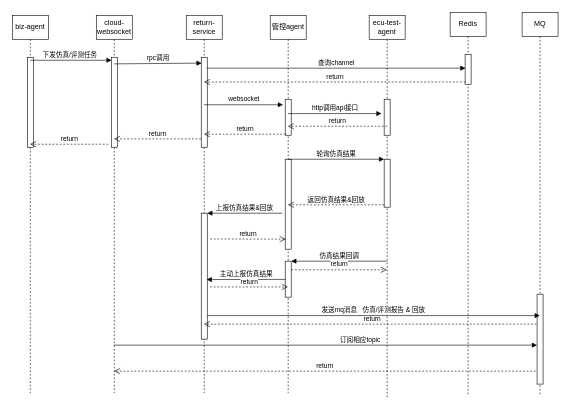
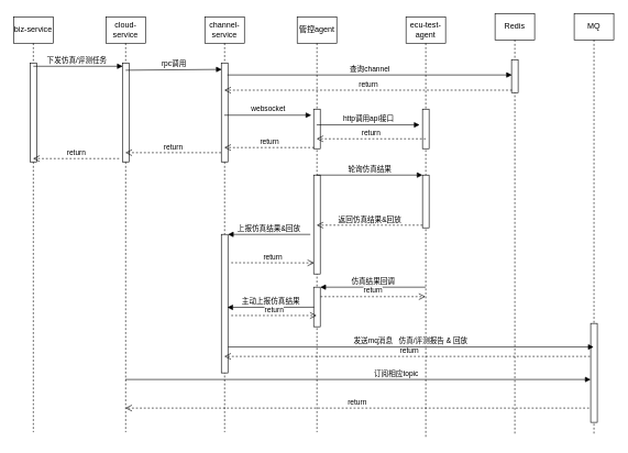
  <mxCell id="0" />
  <mxCell id="1" parent="0" />
- <mxCell id="2" value="cloud-websocket" style="shape=umlLifeline;perimeter=lifelinePerimeter;whiteSpace=wrap;html=1;container=1;collapsible=0;recursiveResize=0;outlineConnect=0;" vertex="1" parent="1"><mxGeometry x="160" y="25" width="60" height="630" as="geometry" /></mxCell>
+ <mxCell id="2" value="cloud-service" style="shape=umlLifeline;perimeter=lifelinePerimeter;whiteSpace=wrap;html=1;container=1;collapsible=0;recursiveResize=0;outlineConnect=0;" vertex="1" parent="1"><mxGeometry x="160" y="25" width="60" height="630" as="geometry" /></mxCell>
  <mxCell id="3" value="" style="html=1;points=[];perimeter=orthogonalPerimeter;" vertex="1" parent="2"><mxGeometry x="25" y="70" width="10" height="150" as="geometry" /></mxCell>
- <mxCell id="4" value="return-service" style="shape=umlLifeline;perimeter=lifelinePerimeter;whiteSpace=wrap;html=1;container=1;collapsible=0;recursiveResize=0;outlineConnect=0;" vertex="1" parent="1"><mxGeometry x="310" y="25" width="60" height="630" as="geometry" /></mxCell>
+ <mxCell id="4" value="channel-service" style="shape=umlLifeline;perimeter=lifelinePerimeter;whiteSpace=wrap;html=1;container=1;collapsible=0;recursiveResize=0;outlineConnect=0;" vertex="1" parent="1"><mxGeometry x="310" y="25" width="60" height="630" as="geometry" /></mxCell>
  <mxCell id="5" value="" style="html=1;points=[];perimeter=orthogonalPerimeter;" vertex="1" parent="4"><mxGeometry x="25" y="70" width="10" height="150" as="geometry" /></mxCell>
  <mxCell id="6" value="" style="html=1;points=[];perimeter=orthogonalPerimeter;" vertex="1" parent="4"><mxGeometry x="25" y="330" width="10" height="210" as="geometry" /></mxCell>
  <mxCell id="7" value="管控agent" style="shape=umlLifeline;perimeter=lifelinePerimeter;whiteSpace=wrap;html=1;container=1;collapsible=0;recursiveResize=0;outlineConnect=0;" vertex="1" parent="1"><mxGeometry x="450" y="25" width="60" height="630" as="geometry" /></mxCell>
  <mxCell id="8" value="" style="html=1;points=[];perimeter=orthogonalPerimeter;" vertex="1" parent="7"><mxGeometry x="25" y="140" width="10" height="60" as="geometry" /></mxCell>
  <mxCell id="9" value="" style="html=1;points=[];perimeter=orthogonalPerimeter;" vertex="1" parent="7"><mxGeometry x="25" y="240" width="10" height="150" as="geometry" /></mxCell>
  <mxCell id="10" value="" style="html=1;points=[];perimeter=orthogonalPerimeter;" vertex="1" parent="7"><mxGeometry x="25" y="410" width="10" height="60" as="geometry" /></mxCell>
  <mxCell id="11" value="ecu-test-agent" style="shape=umlLifeline;perimeter=lifelinePerimeter;whiteSpace=wrap;html=1;container=1;collapsible=0;recursiveResize=0;outlineConnect=0;" vertex="1" parent="1"><mxGeometry x="615" y="25" width="60" height="640" as="geometry" /></mxCell>
  <mxCell id="12" value="" style="html=1;points=[];perimeter=orthogonalPerimeter;" vertex="1" parent="11"><mxGeometry x="25" y="140" width="10" height="60" as="geometry" /></mxCell>
  <mxCell id="13" value="" style="html=1;points=[];perimeter=orthogonalPerimeter;" vertex="1" parent="11"><mxGeometry x="25" y="240" width="10" height="80" as="geometry" /></mxCell>
  <mxCell id="14" value="Redis" style="shape=umlLifeline;perimeter=lifelinePerimeter;whiteSpace=wrap;html=1;container=1;collapsible=0;recursiveResize=0;outlineConnect=0;" vertex="1" parent="1"><mxGeometry x="750" y="20" width="60" height="640" as="geometry" /></mxCell>
  <mxCell id="15" value="" style="html=1;points=[];perimeter=orthogonalPerimeter;" vertex="1" parent="14"><mxGeometry x="25" y="70" width="10" height="50" as="geometry" /></mxCell>
  <mxCell id="16" value="rpc调用" style="html=1;verticalAlign=bottom;endArrow=block;entryX=0.068;entryY=0.065;rounded=0;entryDx=0;entryDy=0;entryPerimeter=0;" edge="1" target="5" parent="1"><mxGeometry relative="1" as="geometry"><mxPoint x="190" y="106" as="sourcePoint" /></mxGeometry></mxCell>
  <mxCell id="17" value="return" style="html=1;verticalAlign=bottom;endArrow=open;dashed=1;endSize=8;exitX=-0.037;exitY=0.907;rounded=0;exitDx=0;exitDy=0;exitPerimeter=0;" edge="1" source="5" parent="1" target="2"><mxGeometry relative="1" as="geometry"><mxPoint x="90" y="166" as="targetPoint" /></mxGeometry></mxCell>
  <mxCell id="18" value="websocket" style="html=1;verticalAlign=bottom;endArrow=block;entryX=-0.353;entryY=0.153;rounded=0;entryDx=0;entryDy=0;entryPerimeter=0;" edge="1" target="8" parent="1" source="4"><mxGeometry relative="1" as="geometry"><mxPoint x="230" y="100" as="sourcePoint" /></mxGeometry></mxCell>
  <mxCell id="19" value="return" style="html=1;verticalAlign=bottom;endArrow=open;dashed=1;endSize=8;exitX=0.068;exitY=0.971;rounded=0;exitDx=0;exitDy=0;exitPerimeter=0;" edge="1" source="8" parent="1" target="4"><mxGeometry relative="1" as="geometry"><mxPoint x="230" y="176" as="targetPoint" /></mxGeometry></mxCell>
  <mxCell id="20" value="http调用api接口" style="html=1;verticalAlign=bottom;endArrow=block;entryX=-0.432;entryY=0.398;rounded=0;entryDx=0;entryDy=0;entryPerimeter=0;" edge="1" target="12" parent="1" source="7"><mxGeometry relative="1" as="geometry"><mxPoint x="490" y="185" as="sourcePoint" /></mxGeometry></mxCell>
  <mxCell id="21" value="return" style="html=1;verticalAlign=bottom;endArrow=open;dashed=1;endSize=8;rounded=0;" edge="1" parent="1" target="7"><mxGeometry relative="1" as="geometry"><mxPoint x="400" y="186" as="targetPoint" /><mxPoint x="645" y="210" as="sourcePoint" /></mxGeometry></mxCell>
  <mxCell id="22" value="轮询仿真结果" style="html=1;verticalAlign=bottom;endArrow=block;entryX=0;entryY=0;rounded=0;" edge="1" target="13" parent="1" source="7"><mxGeometry relative="1" as="geometry"><mxPoint x="395" y="260" as="sourcePoint" /></mxGeometry></mxCell>
  <mxCell id="23" value="返回仿真结果&amp;amp;回放" style="html=1;verticalAlign=bottom;endArrow=open;dashed=1;endSize=8;exitX=0;exitY=0.95;rounded=0;" edge="1" source="13" parent="1" target="7"><mxGeometry relative="1" as="geometry"><mxPoint x="395" y="336" as="targetPoint" /></mxGeometry></mxCell>
  <mxCell id="24" value="上报仿真结果&amp;amp;回放" style="html=1;verticalAlign=bottom;endArrow=block;entryX=1;entryY=0;rounded=0;endSize=6;startSize=6;" edge="1" target="6" parent="1"><mxGeometry relative="1" as="geometry"><mxPoint x="470" y="355" as="sourcePoint" /></mxGeometry></mxCell>
  <mxCell id="25" value="return" style="html=1;verticalAlign=bottom;endArrow=open;dashed=1;endSize=8;rounded=0;entryX=0.08;entryY=0.888;entryDx=0;entryDy=0;entryPerimeter=0;" edge="1" parent="1" target="9"><mxGeometry relative="1" as="geometry"><mxPoint x="580" y="407" as="targetPoint" /><mxPoint x="350" y="398" as="sourcePoint" /><Array as="points" /></mxGeometry></mxCell>
  <mxCell id="26" value="订阅相应topic" style="html=1;verticalAlign=bottom;endArrow=block;entryX=0;entryY=0;rounded=0;" edge="1" parent="1" source="2"><mxGeometry x="0.163" relative="1" as="geometry"><mxPoint x="545" y="480" as="sourcePoint" /><mxPoint x="895" y="575" as="targetPoint" /><mxPoint as="offset" /></mxGeometry></mxCell>
  <mxCell id="27" value="return" style="html=1;verticalAlign=bottom;endArrow=open;dashed=1;endSize=8;exitX=-0.247;exitY=0.964;rounded=0;exitDx=0;exitDy=0;exitPerimeter=0;" edge="1" parent="1" target="2"><mxGeometry relative="1" as="geometry"><mxPoint x="545" y="556" as="targetPoint" /><mxPoint x="892.53" y="618.38" as="sourcePoint" /></mxGeometry></mxCell>
  <mxCell id="28" value="return" style="html=1;verticalAlign=bottom;endArrow=open;dashed=1;endSize=8;rounded=0;" edge="1" parent="1" target="4"><mxGeometry relative="1" as="geometry"><mxPoint x="170" y="550" as="targetPoint" /><mxPoint x="900" y="540" as="sourcePoint" /></mxGeometry></mxCell>
  <mxCell id="29" value="仿真结果回调" style="html=1;verticalAlign=bottom;endArrow=block;entryX=1;entryY=0;rounded=0;" edge="1" target="10" parent="1" source="11"><mxGeometry relative="1" as="geometry"><mxPoint x="375" y="430" as="sourcePoint" /></mxGeometry></mxCell>
  <mxCell id="30" value="return" style="html=1;verticalAlign=bottom;endArrow=open;dashed=1;endSize=8;rounded=0;exitX=1.04;exitY=0.24;exitDx=0;exitDy=0;exitPerimeter=0;" edge="1" source="10" parent="1" target="11"><mxGeometry relative="1" as="geometry"><mxPoint x="430" y="450" as="targetPoint" /></mxGeometry></mxCell>
  <mxCell id="31" value="主动上报仿真结果" style="html=1;verticalAlign=bottom;endArrow=block;rounded=0;exitX=0.08;exitY=0.507;exitDx=0;exitDy=0;exitPerimeter=0;entryX=0.911;entryY=0.527;entryDx=0;entryDy=0;entryPerimeter=0;" edge="1" target="6" parent="1" source="10"><mxGeometry relative="1" as="geometry"><mxPoint x="300" y="460" as="sourcePoint" /><mxPoint x="350" y="465" as="targetPoint" /></mxGeometry></mxCell>
  <mxCell id="32" value="return" style="html=1;verticalAlign=bottom;endArrow=open;dashed=1;endSize=8;rounded=0;" edge="1" parent="1" target="7"><mxGeometry relative="1" as="geometry"><mxPoint x="235" y="487" as="targetPoint" /><mxPoint x="350" y="478" as="sourcePoint" /></mxGeometry></mxCell>
- <mxCell id="33" value="biz-agent" style="shape=umlLifeline;perimeter=lifelinePerimeter;whiteSpace=wrap;html=1;container=1;collapsible=0;recursiveResize=0;outlineConnect=0;" vertex="1" parent="1"><mxGeometry x="20" y="25" width="60" height="630" as="geometry" /></mxCell>
+ <mxCell id="33" value="biz-service" style="shape=umlLifeline;perimeter=lifelinePerimeter;whiteSpace=wrap;html=1;container=1;collapsible=0;recursiveResize=0;outlineConnect=0;" vertex="1" parent="1"><mxGeometry x="20" y="25" width="60" height="630" as="geometry" /></mxCell>
  <mxCell id="34" value="" style="html=1;points=[];perimeter=orthogonalPerimeter;" vertex="1" parent="33"><mxGeometry x="25" y="70" width="10" height="150" as="geometry" /></mxCell>
  <mxCell id="35" value="下发仿真/评测任务" style="html=1;verticalAlign=bottom;endArrow=block;entryX=0;entryY=0;rounded=0;" edge="1" parent="1"><mxGeometry x="-0.031" relative="1" as="geometry"><mxPoint x="50" y="100" as="sourcePoint" /><mxPoint x="185.55" y="100" as="targetPoint" /><mxPoint as="offset" /></mxGeometry></mxCell>
  <mxCell id="36" value="return" style="html=1;verticalAlign=bottom;endArrow=open;dashed=1;endSize=8;rounded=0;" edge="1" parent="1" target="33"><mxGeometry relative="1" as="geometry"><mxPoint x="180" y="240" as="sourcePoint" /><mxPoint x="100" y="230" as="targetPoint" /></mxGeometry></mxCell>
  <mxCell id="37" value="MQ" style="shape=umlLifeline;perimeter=lifelinePerimeter;whiteSpace=wrap;html=1;container=1;collapsible=0;recursiveResize=0;outlineConnect=0;" vertex="1" parent="1"><mxGeometry x="870" y="20" width="60" height="640" as="geometry" /></mxCell>
  <mxCell id="38" value="" style="html=1;points=[];perimeter=orthogonalPerimeter;" vertex="1" parent="37"><mxGeometry x="25" y="470" width="10" height="150" as="geometry" /></mxCell>
  <mxCell id="39" value="return" style="html=1;verticalAlign=bottom;endArrow=open;dashed=1;endSize=8;exitX=0.068;exitY=0.925;rounded=0;exitDx=0;exitDy=0;exitPerimeter=0;" edge="1" source="15" parent="1" target="4"><mxGeometry relative="1" as="geometry"><mxPoint x="675" y="236" as="targetPoint" /></mxGeometry></mxCell>
  <mxCell id="40" value="查询channel" style="html=1;verticalAlign=bottom;endArrow=block;rounded=0;entryX=0.068;entryY=0.463;entryDx=0;entryDy=0;entryPerimeter=0;exitX=0.911;exitY=0.121;exitDx=0;exitDy=0;exitPerimeter=0;" edge="1" parent="1" source="5" target="15"><mxGeometry relative="1" as="geometry"><mxPoint x="350" y="106" as="sourcePoint" /><mxPoint x="780" y="100" as="targetPoint" /></mxGeometry></mxCell>
  <mxCell id="41" value="发送mq消息&amp;nbsp; &amp;nbsp;仿真/评测报告 &amp;amp; 回放" style="html=1;verticalAlign=bottom;endArrow=block;rounded=0;startSize=6;endSize=6;exitX=1.016;exitY=0.813;exitDx=0;exitDy=0;exitPerimeter=0;" edge="1" parent="1" source="6" target="37"><mxGeometry width="80" relative="1" as="geometry"><mxPoint x="560" y="420" as="sourcePoint" /><mxPoint x="640" y="420" as="targetPoint" /></mxGeometry></mxCell>
